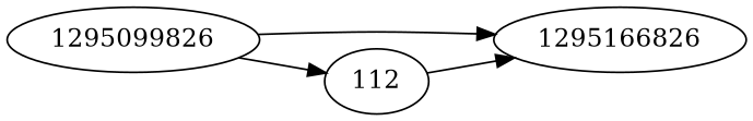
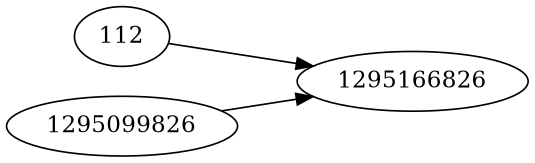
  strict digraph {
    rankdir=LR
    n1 [label=1295166826]
    112
    1295099826
    112 -> n1
    1295099826 -> n1
-   1295099826 -> 112
  }
